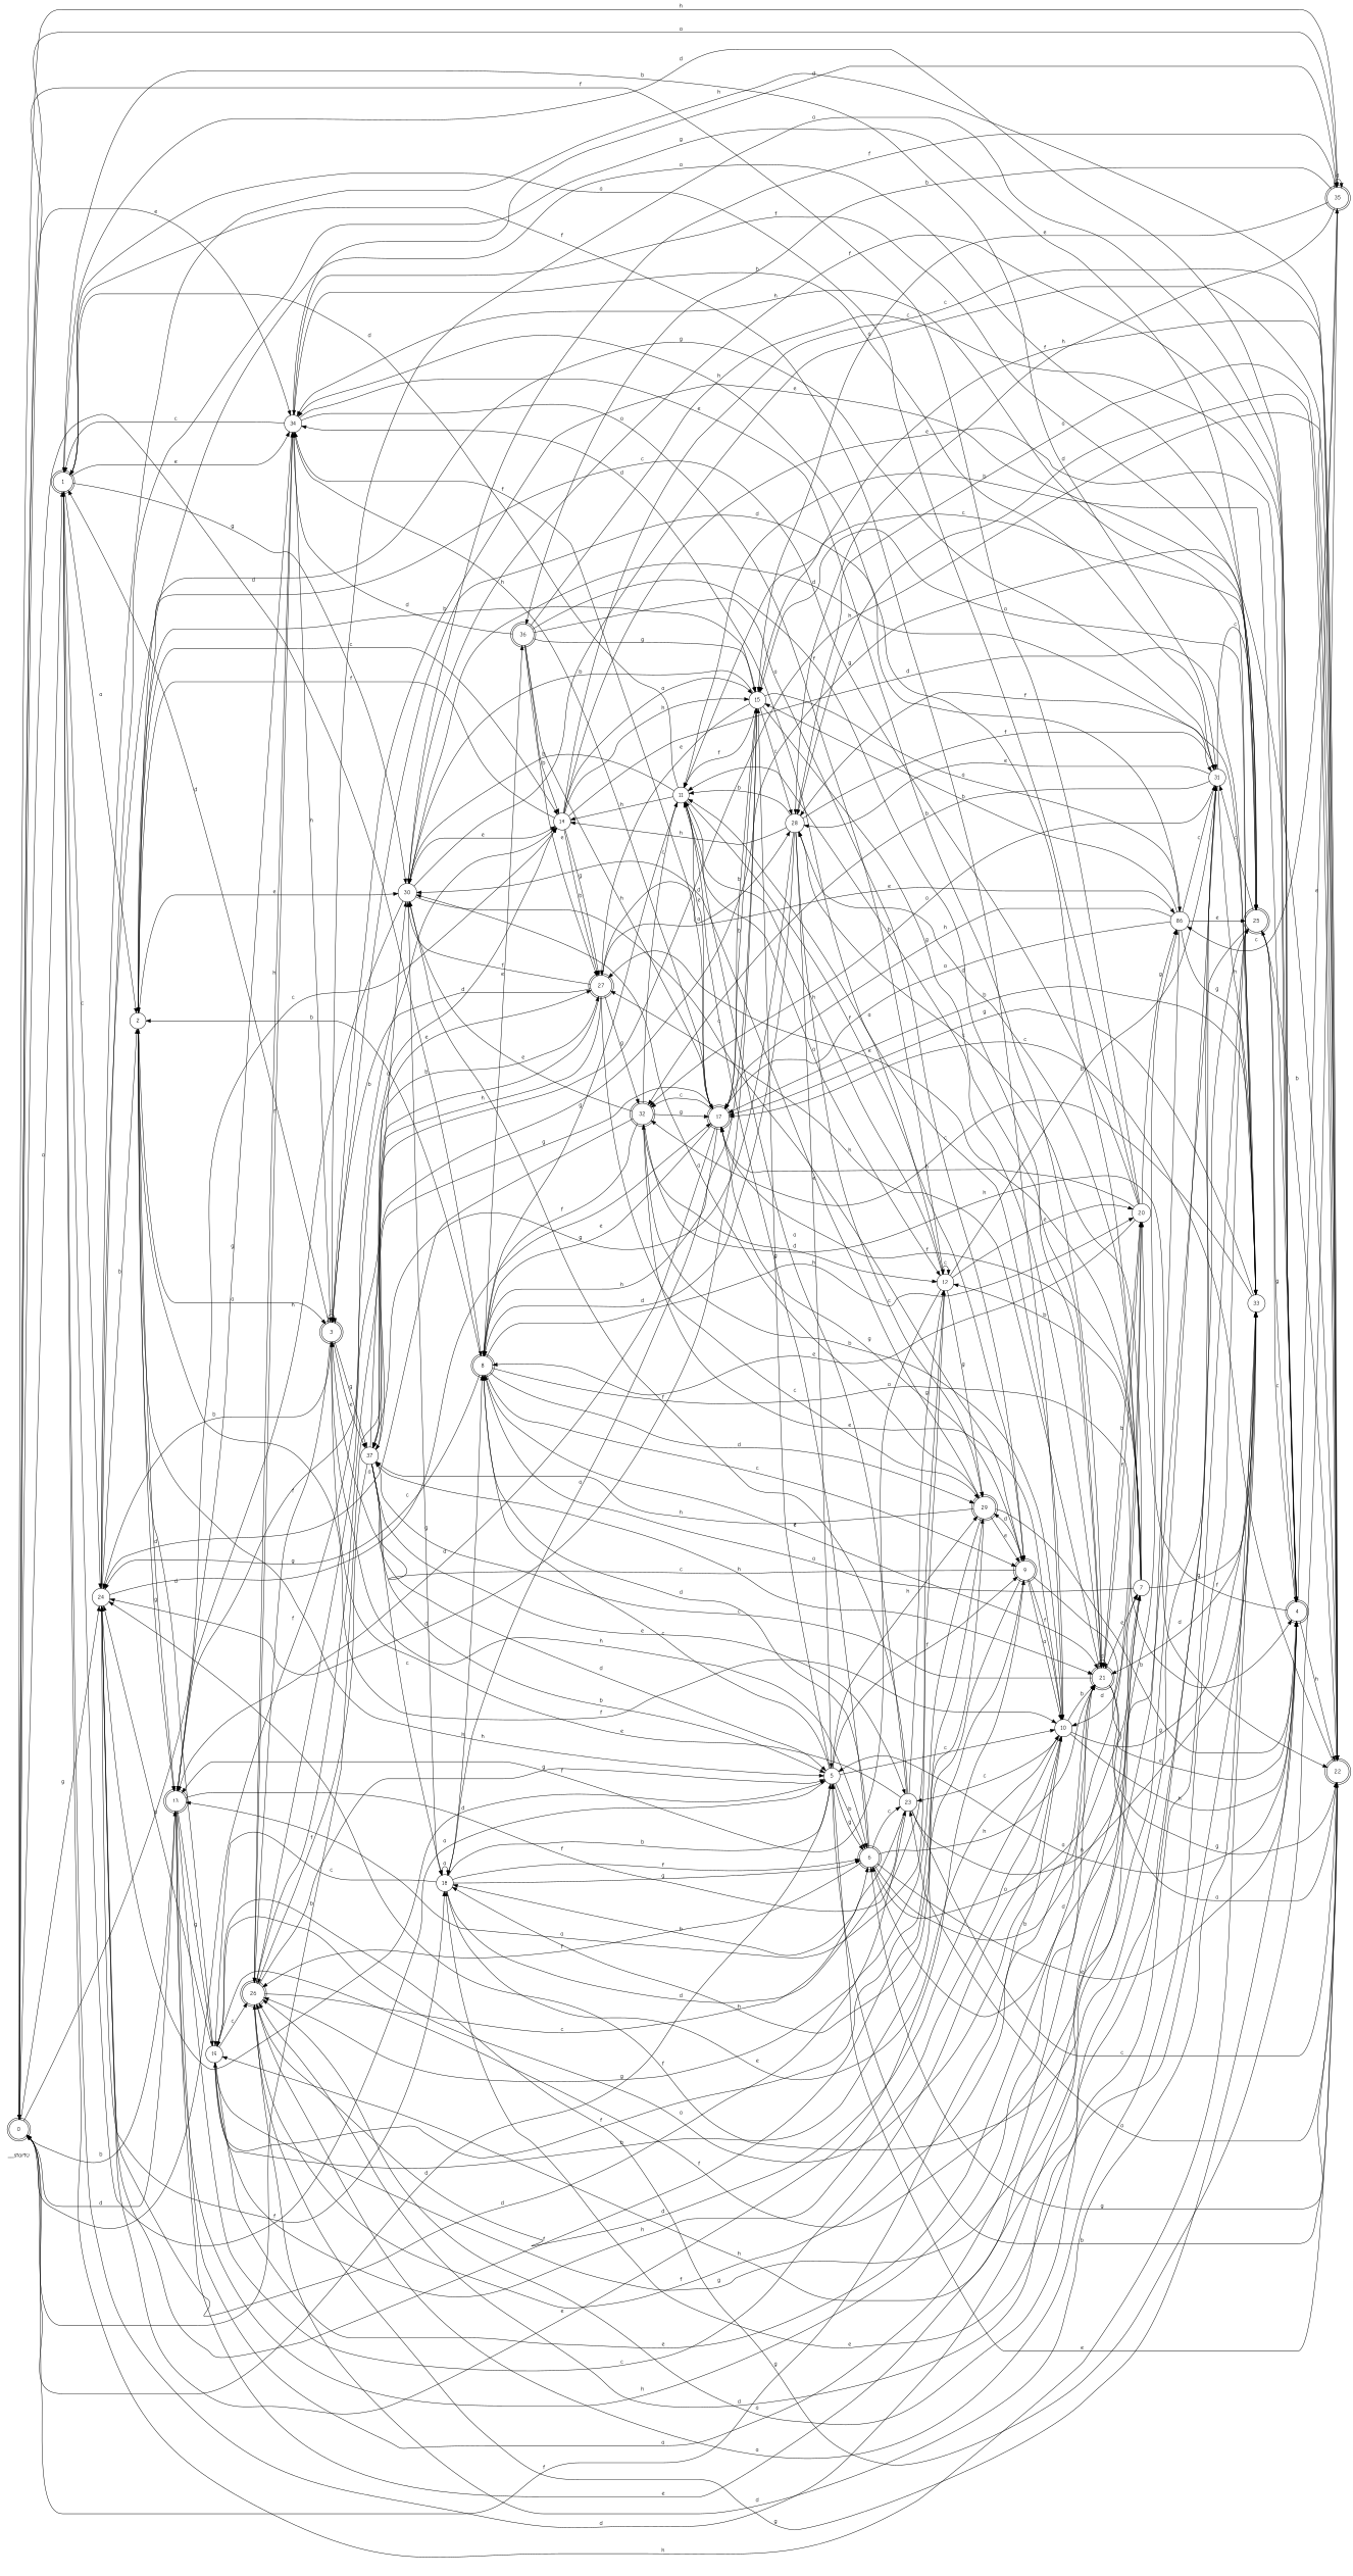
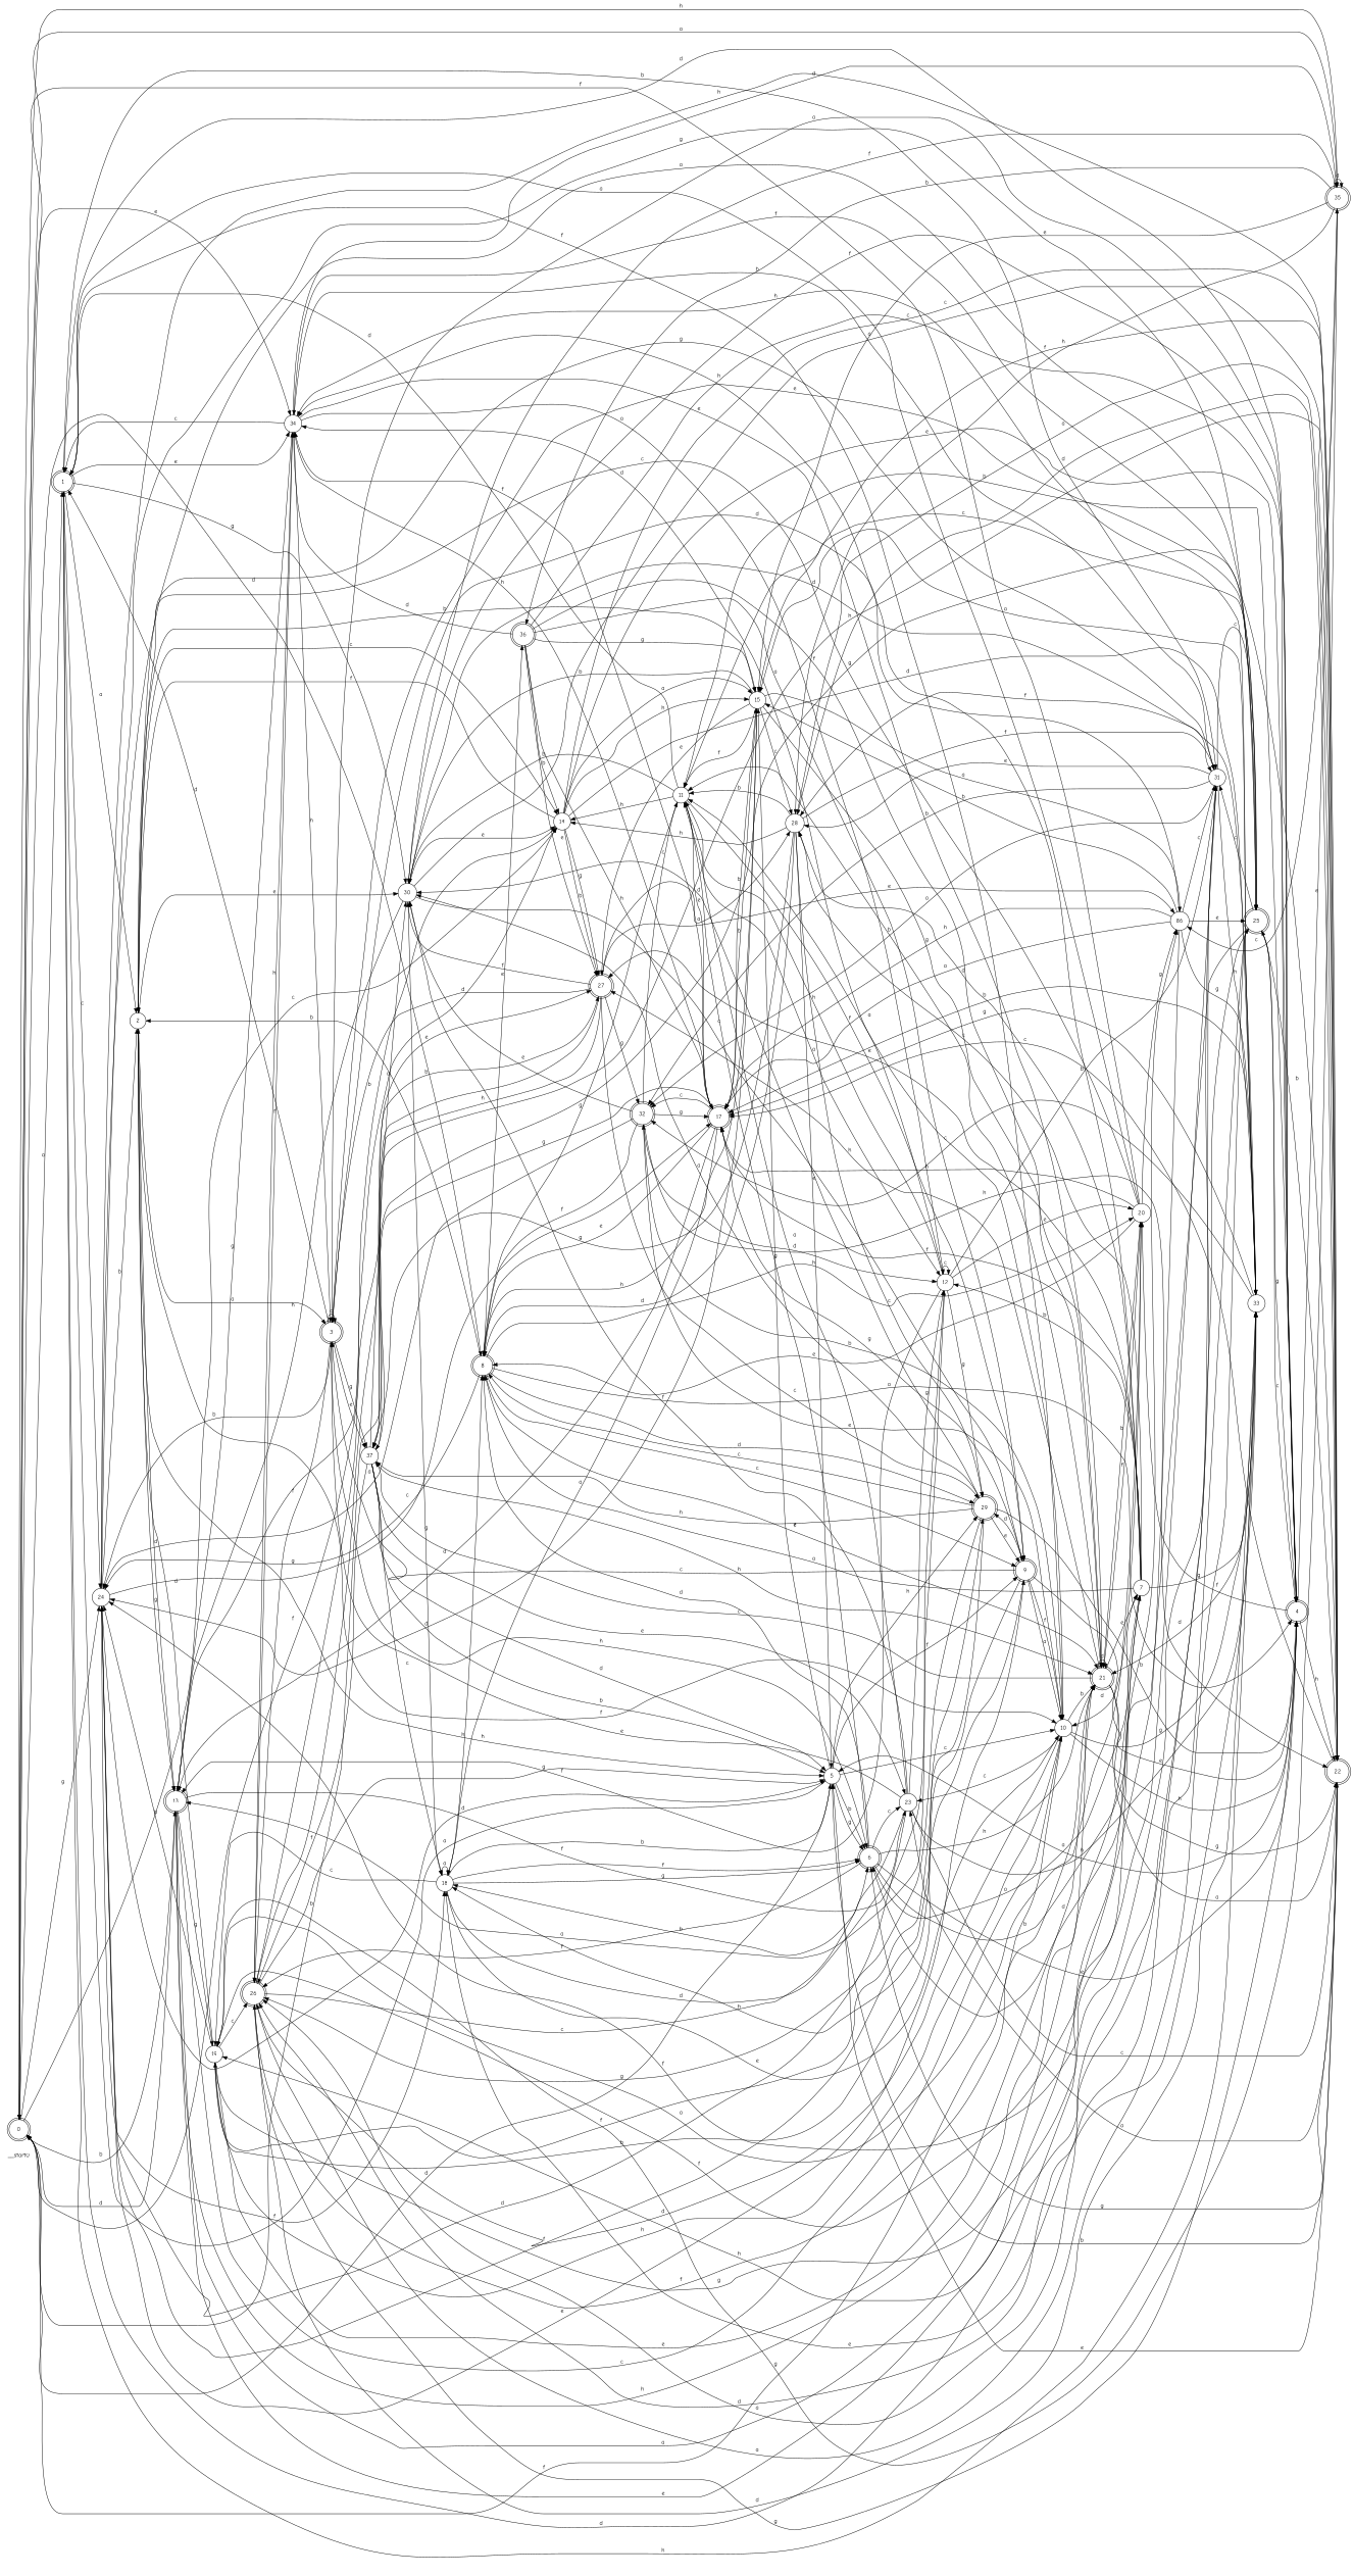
  digraph {
    fontname="Comic Neue"
    rankdir=LR
    node [fontname="Comic Neue" shape=circle color=black fillcolor=white style=filled]
    edge [fontname="Comic Neue"]
    __start0 [shape=none color="" fillcolor="" style=""]
    n2 [label=0 shape=doublecircle style="rounded,filled"]
    n3 [label=1 shape=doublecircle style="rounded,filled"]
    n4 [label=8 shape=doublecircle style="rounded,filled"]
    n5 [label=13 shape=doublecircle style="rounded,filled"]
    n6 [label=14]
    n7 [label=24]
    n8 [label=34]
    n9 [label=35 shape=doublecircle style="rounded,filled"]
    n10 [label=2]
    n11 [label=7]
    n12 [label=10]
    n13 [label=30]
    n14 [label=31]
    n15 [label=33]
    n16 [label=4 shape=doublecircle style="rounded,filled"]
    n17 [label=20]
    n18 [label=9 shape=doublecircle style="rounded,filled"]
    n19 [label=29 shape=doublecircle style="rounded,filled"]
    n20 [label=21 shape=doublecircle style="rounded,filled"]
    n21 [label=36 shape=doublecircle style="rounded,filled"]
    n22 [label=12]
    n23 [label=19]
    n24 [label=15]
    n25 [label=22 shape=doublecircle style="rounded,filled"]
    n26 [label=27 shape=doublecircle style="rounded,filled"]
    n27 [label=5]
    n28 [label=25 shape=doublecircle style="rounded,filled"]
    n29 [label=17 shape=doublecircle style="rounded,filled"]
    n30 [label=18]
    n31 [label=3 shape=doublecircle style="rounded,filled"]
    n32 [label=26 shape=doublecircle style="rounded,filled"]
    n33 [label=86]
    n34 [label=28]
    n35 [label=11]
    n36 [label=23]
    n37 [label=32 shape=doublecircle style="rounded,filled"]
    n38 [label=6 shape=doublecircle style="rounded,filled"]
    n39 [label=37]
    n2 -> n3 [label=a]
    n2 -> n4 [label=d]
    n2 -> n5 [label=b]
    n2 -> n6 [label=c]
    n2 -> n6 [label=f]
    n2 -> n7 [label=g]
    n2 -> n8 [label=e]
    n2 -> n9 [label=h]
    n3 -> n7 [label=c]
    n3 -> n8 [label=e]
    n3 -> n10 [label=a]
    n3 -> n11 [label=d]
    n3 -> n12 [label=f]
    n3 -> n13 [label=g]
    n3 -> n14 [label=b]
    n3 -> n15 [label=h]
    n4 -> n7 [label=g]
    n4 -> n10 [label=b]
    n4 -> n16 [label=a]
    n4 -> n17 [label=h]
    n4 -> n18 [label=c]
    n4 -> n19 [label=d]
    n4 -> n20 [label=f]
    n4 -> n21 [label=e]
    n5 -> n2 [label=d]
    n5 -> n6 [label=b]
    n5 -> n11 [label=a]
    n5 -> n11 [label=e]
    n5 -> n12 [label=c]
    n5 -> n20 [label=h]
    n5 -> n22 [label=f]
    n5 -> n23 [label=g]
    n6 -> n10 [label=f]
    n6 -> n15 [label=d]
    n6 -> n16 [label=e]
    n6 -> n24 [label=a]
    n6 -> n24 [label=h]
    n6 -> n25 [label=c]
    n6 -> n26 [label=b]
    n6 -> n26 [label=g]
    n7 -> n10 [label=b]
    n7 -> n18 [label=e]
    n7 -> n25 [label=h]
    n7 -> n27 [label=d]
    n7 -> n28 [label=a]
    n7 -> n28 [label=g]
    n7 -> n29 [label=c]
    n7 -> n30 [label=f]
    n8 -> n3 [label=c]
    n8 -> n5 [label=g]
    n8 -> n9 [label=d]
    n8 -> n14 [label=b]
    n8 -> n20 [label=e]
    n8 -> n22 [label=a]
    n8 -> n31 [label=h]
    n8 -> n32 [label=f]
    n9 -> n2 [label=a]
    n9 -> n9 [label=d]
    n9 -> n13 [label=f]
    n9 -> n21 [label=b]
    n9 -> n23 [label=g]
    n9 -> n24 [label=e]
    n9 -> n33 [label=c]
    n9 -> n34 [label=h]
    n10 -> n5 [label=d]
    n10 -> n5 [label=g]
    n10 -> n6 [label=c]
    n10 -> n12 [label=f]
    n10 -> n13 [label=e]
    n10 -> n24 [label=b]
    n10 -> n27 [label=h]
    n10 -> n31 [label=a]
    n11 -> n4 [label=a]
    n11 -> n8 [label=h]
    n11 -> n15 [label=g]
    n11 -> n22 [label=b]
    n11 -> n26 [label=e]
    n11 -> n29 [label=f]
    n11 -> n34 [label=c]
    n11 -> n34 [label=d]
    n12 -> n2 [label=f]
    n12 -> n15 [label=g]
    n12 -> n16 [label=h]
    n12 -> n20 [label=b]
    n12 -> n32 [label=d]
    n12 -> n35 [label=a]
    n12 -> n36 [label=c]
    n12 -> n37 [label=e]
    n13 -> n5 [label=h]
    n13 -> n6 [label=e]
    n13 -> n14 [label=d]
    n13 -> n16 [label=f]
    n13 -> n18 [label=c]
    n13 -> n25 [label=a]
    n13 -> n30 [label=g]
    n14 -> n7 [label=f]
    n14 -> n10 [label=g]
    n14 -> n15 [label=h]
    n14 -> n28 [label=c]
    n14 -> n32 [label=d]
    n14 -> n34 [label=e]
    n14 -> n37 [label=a]
    n14 -> n37 [label=b]
    n15 -> n8 [label=h]
    n15 -> n20 [label=d]
    n15 -> n24 [label=a]
    n15 -> n29 [label=b]
    n15 -> n29 [label=g]
    n15 -> n30 [label=e]
    n15 -> n34 [label=f]
    n15 -> n37 [label=c]
    n16 -> n3 [label=d]
    n16 -> n9 [label=e]
    n16 -> n17 [label=f]
    n16 -> n25 [label=h]
    n16 -> n27 [label=a]
    n16 -> n28 [label=c]
    n16 -> n32 [label=g]
    n16 -> n35 [label=b]
    n17 -> n2 [label=f]
    n17 -> n3 [label=a]
    n17 -> n4 [label=e]
    n17 -> n10 [label=c]
    n17 -> n12 [label=d]
    n17 -> n20 [label=b]
    n17 -> n29 [label=h]
    n17 -> n33 [label=g]
    n18 -> n12 [label=a]
    n18 -> n12 [label=f]
    n18 -> n16 [label=e]
    n18 -> n19 [label=d]
    n18 -> n23 [label=b]
    n18 -> n29 [label=g]
    n18 -> n30 [label=h]
    n18 -> n31 [label=c]
-   n27 -> n4 [label=c]
+   n19 -> n4 [label=c]
    n19 -> n7 [label=f]
    n19 -> n13 [label=a]
    n19 -> n13 [label=d]
    n19 -> n16 [label=b]
    n19 -> n18 [label=e]
    n19 -> n32 [label=g]
    n19 -> n39 [label=h]
    n20 -> n11 [label=e]
    n20 -> n17 [label=f]
    n20 -> n20 [label=d]
    n20 -> n25 [label=a]
    n20 -> n25 [label=g]
    n20 -> n26 [label=h]
    n20 -> n35 [label=b]
    n20 -> n39 [label=c]
    n21 -> n6 [label=b]
    n21 -> n8 [label=d]
    n21 -> n16 [label=c]
    n21 -> n18 [label=a]
    n21 -> n20 [label=f]
    n21 -> n24 [label=g]
    n21 -> n26 [label=e]
    n21 -> n29 [label=h]
    n22 -> n5 [label=a]
    n22 -> n5 [label=f]
    n22 -> n8 [label=d]
    n22 -> n14 [label=b]
    n22 -> n17 [label=e]
    n22 -> n19 [label=g]
    n22 -> n22 [label=c]
    n22 -> n35 [label=h]
    n23 -> n7 [label=b]
    n23 -> n10 [label=d]
    n23 -> n12 [label=h]
    n23 -> n14 [label=g]
    n23 -> n17 [label=a]
    n23 -> n19 [label=f]
    n23 -> n20 [label=e]
    n23 -> n32 [label=c]
    n24 -> n4 [label=h]
    n24 -> n7 [label=d]
    n24 -> n13 [label=b]
    n24 -> n20 [label=g]
    n24 -> n26 [label=e]
    n24 -> n29 [label=b]
    n24 -> n33 [label=a]
    n24 -> n34 [label=c]
    n24 -> n35 [label=f]
    n25 -> n24 [label=f]
    n25 -> n27 [label=b]
    n25 -> n27 [label=e]
    n25 -> n29 [label=c]
    n25 -> n34 [label=d]
    n25 -> n36 [label=a]
    n25 -> n38 [label=g]
    n25 -> n39 [label=h]
    n26 -> n2 [label=b]
    n26 -> n13 [label=f]
    n26 -> n19 [label=c]
    n26 -> n31 [label=d]
    n26 -> n33 [label=e]
    n26 -> n34 [label=a]
    n26 -> n37 [label=g]
    n26 -> n39 [label=h]
    n27 -> n2 [label=d]
    n27 -> n3 [label=a]
    n27 -> n12 [label=c]
    n27 -> n18 [label=f]
    n27 -> n19 [label=h]
    n27 -> n24 [label=e]
    n27 -> n38 [label=b]
    n27 -> n38 [label=g]
    n28 -> n8 [label=f]
    n28 -> n14 [label=c]
    n28 -> n16 [label=g]
    n28 -> n23 [label=h]
    n28 -> n25 [label=b]
    n28 -> n31 [label=e]
    n28 -> n32 [label=a]
    n28 -> n38 [label=d]
    n29 -> n4 [label=e]
    n29 -> n5 [label=d]
    n29 -> n8 [label=f]
    n29 -> n8 [label=h]
    n29 -> n24 [label=b]
    n29 -> n30 [label=a]
    n29 -> n37 [label=c]
    n29 -> n39 [label=g]
    n30 -> n4 [label=h]
    n30 -> n12 [label=e]
    n30 -> n23 [label=c]
    n30 -> n27 [label=b]
    n30 -> n30 [label=a]
    n30 -> n36 [label=d]
    n30 -> n38 [label=f]
    n30 -> n38 [label=g]
    n31 -> n3 [label=d]
    n31 -> n7 [label=b]
    n31 -> n16 [label=a]
    n31 -> n31 [label=c]
    n31 -> n32 [label=f]
    n31 -> n38 [label=h]
    n31 -> n39 [label=e]
    n31 -> n39 [label=g]
    n32 -> n8 [label=h]
    n32 -> n15 [label=d]
    n32 -> n20 [label=f]
    n32 -> n26 [label=b]
    n32 -> n26 [label=e]
    n32 -> n27 [label=g]
    n32 -> n28 [label=a]
    n32 -> n38 [label=c]
    n33 -> n14 [label=c]
    n33 -> n15 [label=g]
    n33 -> n23 [label=f]
    n33 -> n24 [label=b]
    n33 -> n28 [label=e]
    n33 -> n29 [label=a]
    n33 -> n29 [label=h]
    n33 -> n31 [label=d]
    n34 -> n4 [label=d]
    n34 -> n6 [label=h]
    n34 -> n14 [label=f]
    n34 -> n19 [label=c]
    n34 -> n25 [label=a]
    n34 -> n27 [label=e]
    n34 -> n35 [label=b]
    n34 -> n39 [label=g]
    n35 -> n3 [label=d]
    n35 -> n4 [label=g]
    n35 -> n6 [label=h]
    n35 -> n13 [label=b]
    n35 -> n18 [label=f]
    n35 -> n22 [label=a]
    n35 -> n28 [label=c]
    n35 -> n29 [label=e]
    n36 -> n7 [label=d]
    n36 -> n13 [label=f]
    n36 -> n15 [label=h]
    n36 -> n22 [label=g]
    n36 -> n25 [label=c]
    n36 -> n30 [label=b]
    n36 -> n31 [label=e]
    n36 -> n35 [label=a]
    n37 -> n4 [label=f]
    n37 -> n7 [label=a]
    n37 -> n12 [label=b]
    n37 -> n13 [label=e]
    n37 -> n22 [label=d]
    n37 -> n25 [label=h]
    n37 -> n29 [label=g]
    n37 -> n35 [label=c]
    n38 -> n4 [label=d]
    n38 -> n11 [label=a]
    n38 -> n16 [label=e]
    n38 -> n20 [label=h]
    n38 -> n32 [label=f]
    n38 -> n33 [label=b]
    n38 -> n35 [label=g]
    n38 -> n36 [label=c]
    n39 -> n13 [label=a]
    n39 -> n20 [label=h]
    n39 -> n25 [label=g]
    n39 -> n27 [label=b]
    n39 -> n27 [label=d]
    n39 -> n30 [label=c]
    n39 -> n32 [label=f]
    n39 -> n36 [label=e]
  }
